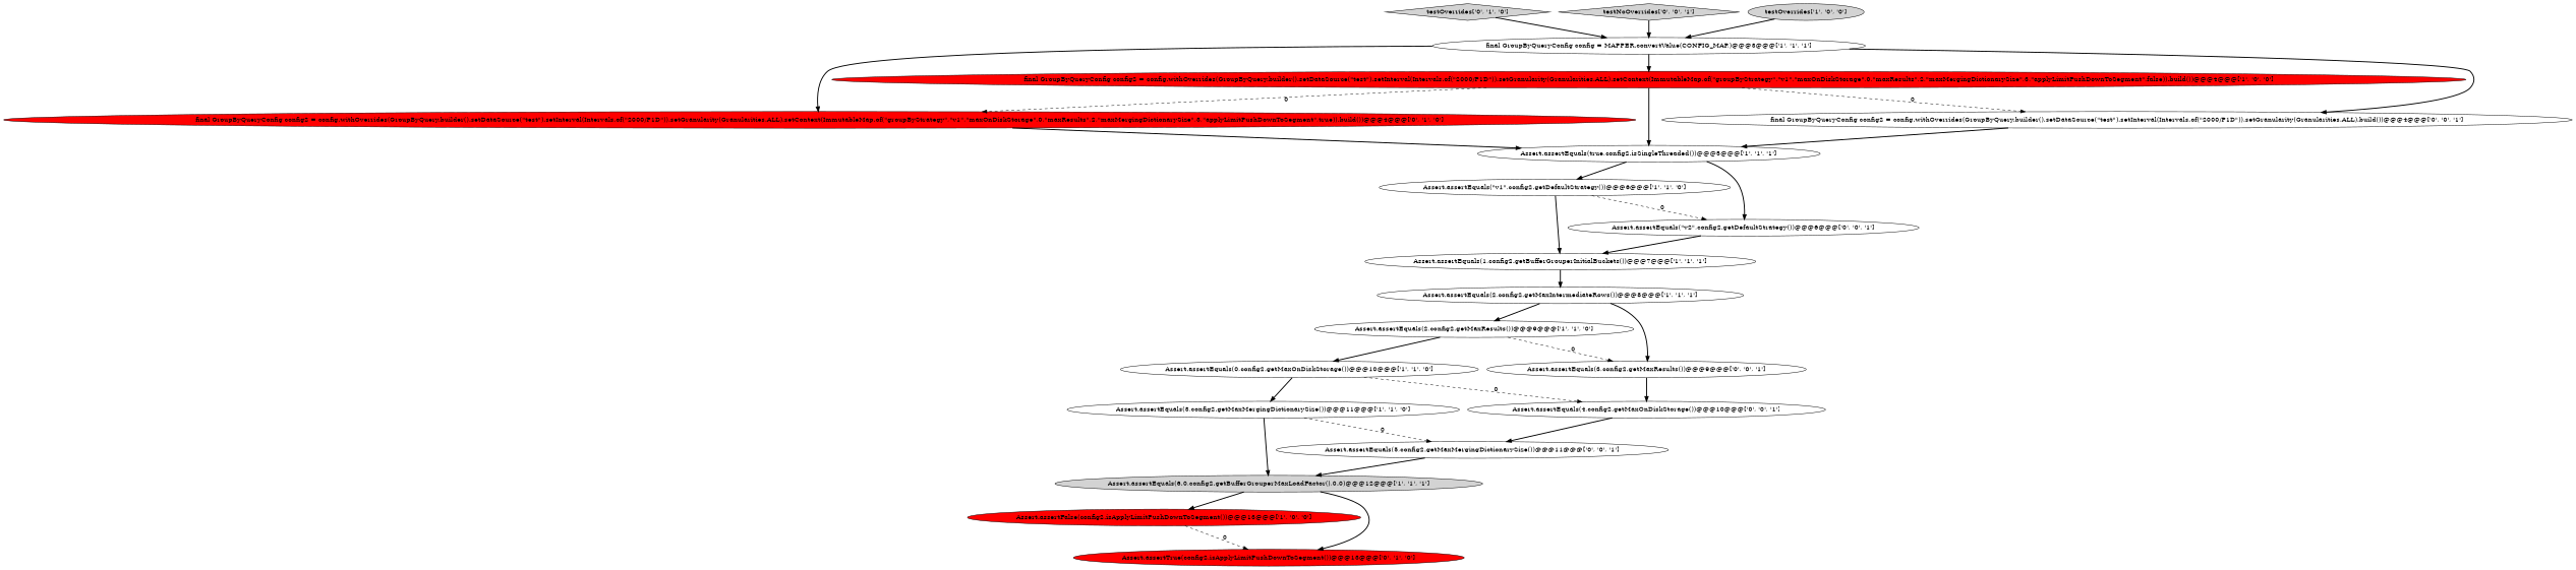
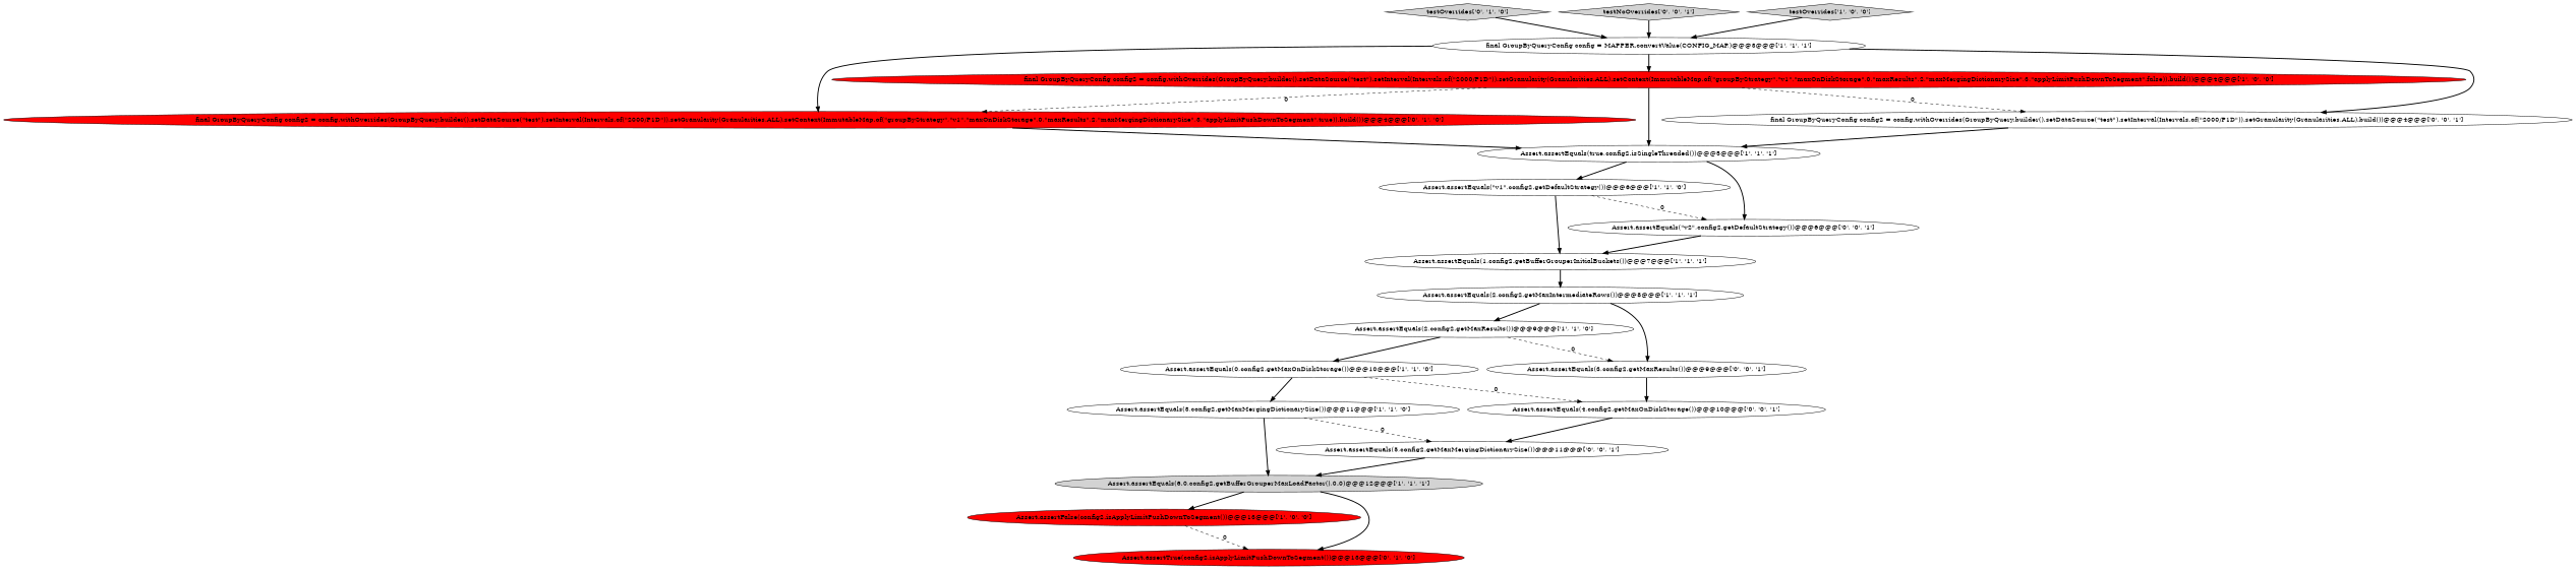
  digraph {
    node [fillcolor=white shape=ellipse style=filled]
    edge [style=bold]
    n1 [label="Assert.assertEquals(true,config2.isSingleThreaded())@@@5@@@['1', '1', '1']"]
    n2 [label="Assert.assertEquals(\"v1\",config2.getDefaultStrategy())@@@6@@@['1', '1', '0']"]
    n3 [label="Assert.assertEquals(\"v2\",config2.getDefaultStrategy())@@@6@@@['0', '0', '1']"]
    n4 [fillcolor=red label="Assert.assertFalse(config2.isApplyLimitPushDownToSegment())@@@13@@@['1', '0', '0']"]
    n5 [fillcolor=red label="Assert.assertTrue(config2.isApplyLimitPushDownToSegment())@@@13@@@['0', '1', '0']"]
    n6 [label="Assert.assertEquals(1,config2.getBufferGrouperInitialBuckets())@@@7@@@['1', '1', '1']"]
    n7 [label="final GroupByQueryConfig config = MAPPER.convertValue(CONFIG_MAP,)@@@3@@@['1', '1', '1']"]
    n8 [fillcolor=red label="final GroupByQueryConfig config2 = config.withOverrides(GroupByQuery.builder().setDataSource(\"test\").setInterval(Intervals.of(\"2000/P1D\")).setGranularity(Granularities.ALL).setContext(ImmutableMap.of(\"groupByStrategy\",\"v1\",\"maxOnDiskStorage\",0,\"maxResults\",2,\"maxMergingDictionarySize\",3,\"applyLimitPushDownToSegment\",true)).build())@@@4@@@['0', '1', '0']"]
    n9 [fillcolor=red label="final GroupByQueryConfig config2 = config.withOverrides(GroupByQuery.builder().setDataSource(\"test\").setInterval(Intervals.of(\"2000/P1D\")).setGranularity(Granularities.ALL).setContext(ImmutableMap.of(\"groupByStrategy\",\"v1\",\"maxOnDiskStorage\",0,\"maxResults\",2,\"maxMergingDictionarySize\",3,\"applyLimitPushDownToSegment\",false)).build())@@@4@@@['1', '0', '0']"]
    n10 [label="final GroupByQueryConfig config2 = config.withOverrides(GroupByQuery.builder().setDataSource(\"test\").setInterval(Intervals.of(\"2000/P1D\")).setGranularity(Granularities.ALL).build())@@@4@@@['0', '0', '1']"]
    n11 [label="Assert.assertEquals(3,config2.getMaxMergingDictionarySize())@@@11@@@['1', '1', '0']"]
    n12 [label="Assert.assertEquals(5,config2.getMaxMergingDictionarySize())@@@11@@@['0', '0', '1']"]
    n13 [fillcolor=lightgray label="Assert.assertEquals(6.0,config2.getBufferGrouperMaxLoadFactor(),0.0)@@@12@@@['1', '1', '1']"]
    n14 [label="Assert.assertEquals(0,config2.getMaxOnDiskStorage())@@@10@@@['1', '1', '0']"]
    n15 [label="Assert.assertEquals(4,config2.getMaxOnDiskStorage())@@@10@@@['0', '0', '1']"]
    n16 [label="Assert.assertEquals(2,config2.getMaxIntermediateRows())@@@8@@@['1', '1', '1']"]
    n17 [label="Assert.assertEquals(2,config2.getMaxResults())@@@9@@@['1', '1', '0']"]
    n18 [label="Assert.assertEquals(3,config2.getMaxResults())@@@9@@@['0', '0', '1']"]
    n19 [fillcolor=lightgray label="testOverrides['0', '1', '0']" shape=diamond]
    n20 [fillcolor=lightgray label="testNoOverrides['0', '0', '1']" shape=diamond]
-   n21 [fillcolor=lightgray label="testOverrides['1', '0', '0']"]
+   n21 [fillcolor=lightgray label="testOverrides['1', '0', '0']" shape=diamond]
    n1 -> n2
    n1 -> n3
    n2 -> n3 [label=0 style=dashed]
    n2 -> n6
    n3 -> n6
    n4 -> n5 [label=0 style=dashed]
    n6 -> n16
    n7 -> n8
    n7 -> n9
    n7 -> n10
    n8 -> n1
    n9 -> n1
    n9 -> n8 [label=0 style=dashed]
    n9 -> n10 [label=0 style=dashed]
    n10 -> n1
    n11 -> n12 [label=0 style=dashed]
    n11 -> n13
    n12 -> n13
    n13 -> n4
    n13 -> n5
    n14 -> n11
    n14 -> n15 [label=0 style=dashed]
    n15 -> n12
    n16 -> n17
    n16 -> n18
    n17 -> n14
    n17 -> n18 [label=0 style=dashed]
    n18 -> n15
    n19 -> n7
    n20 -> n7
    n21 -> n7
  }
